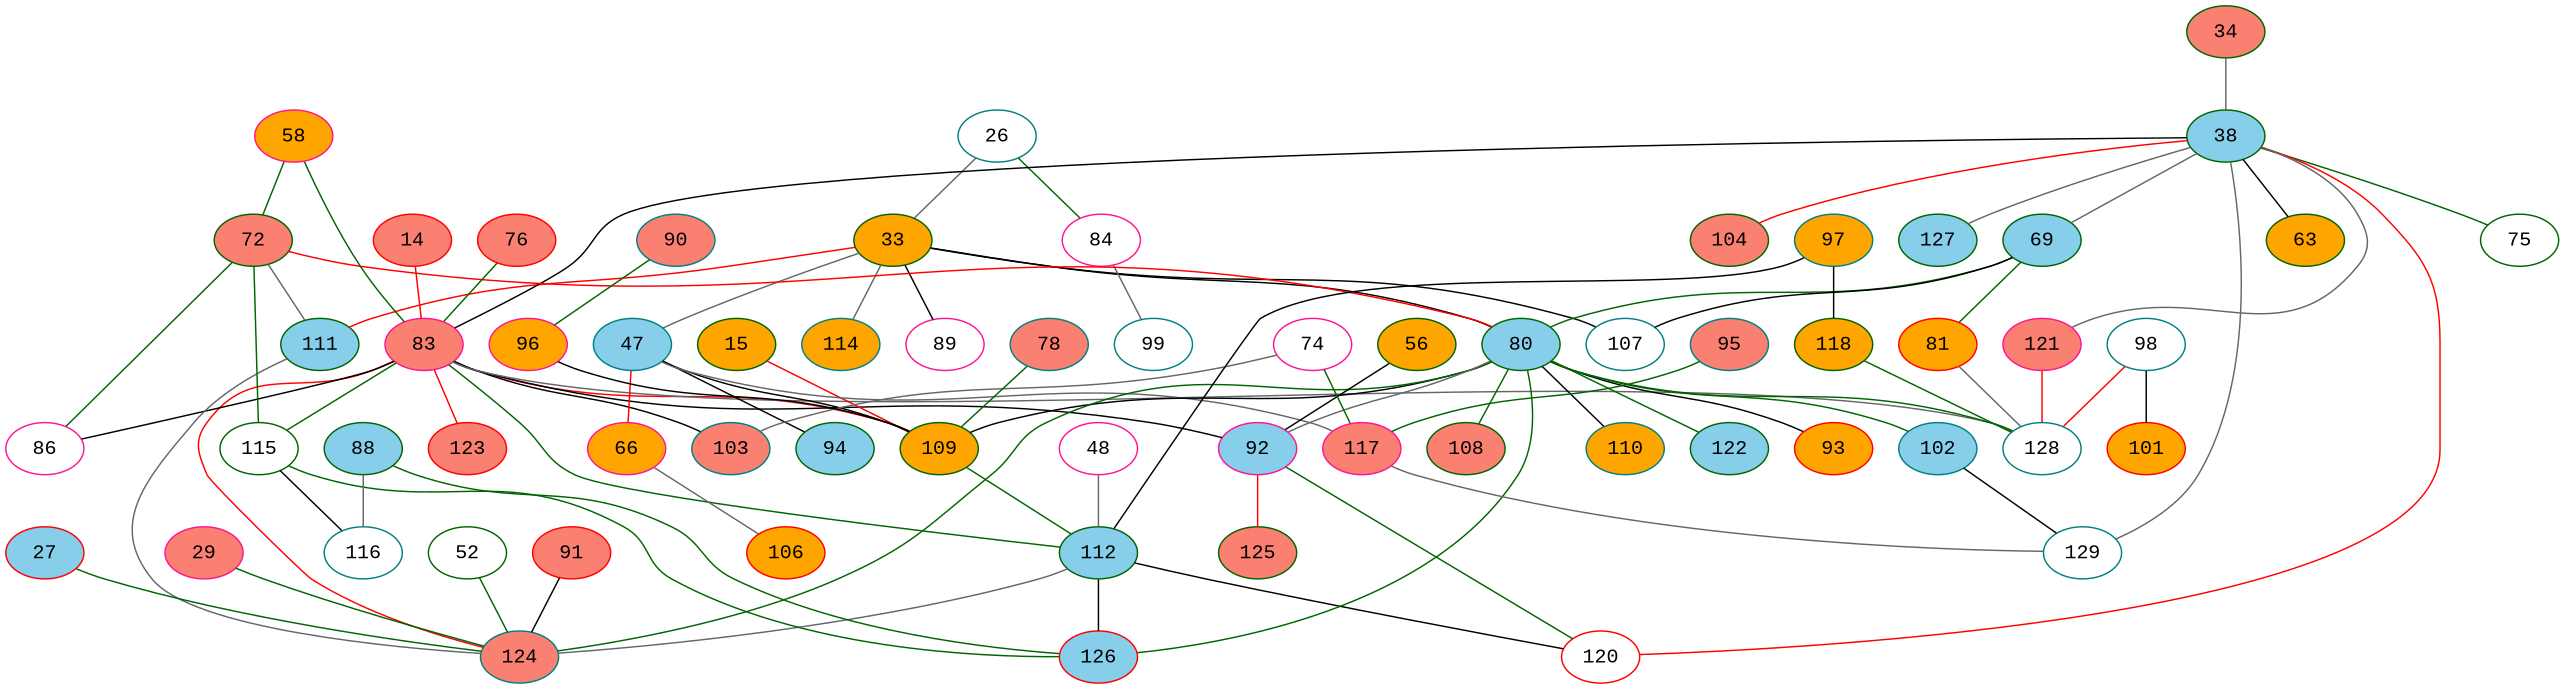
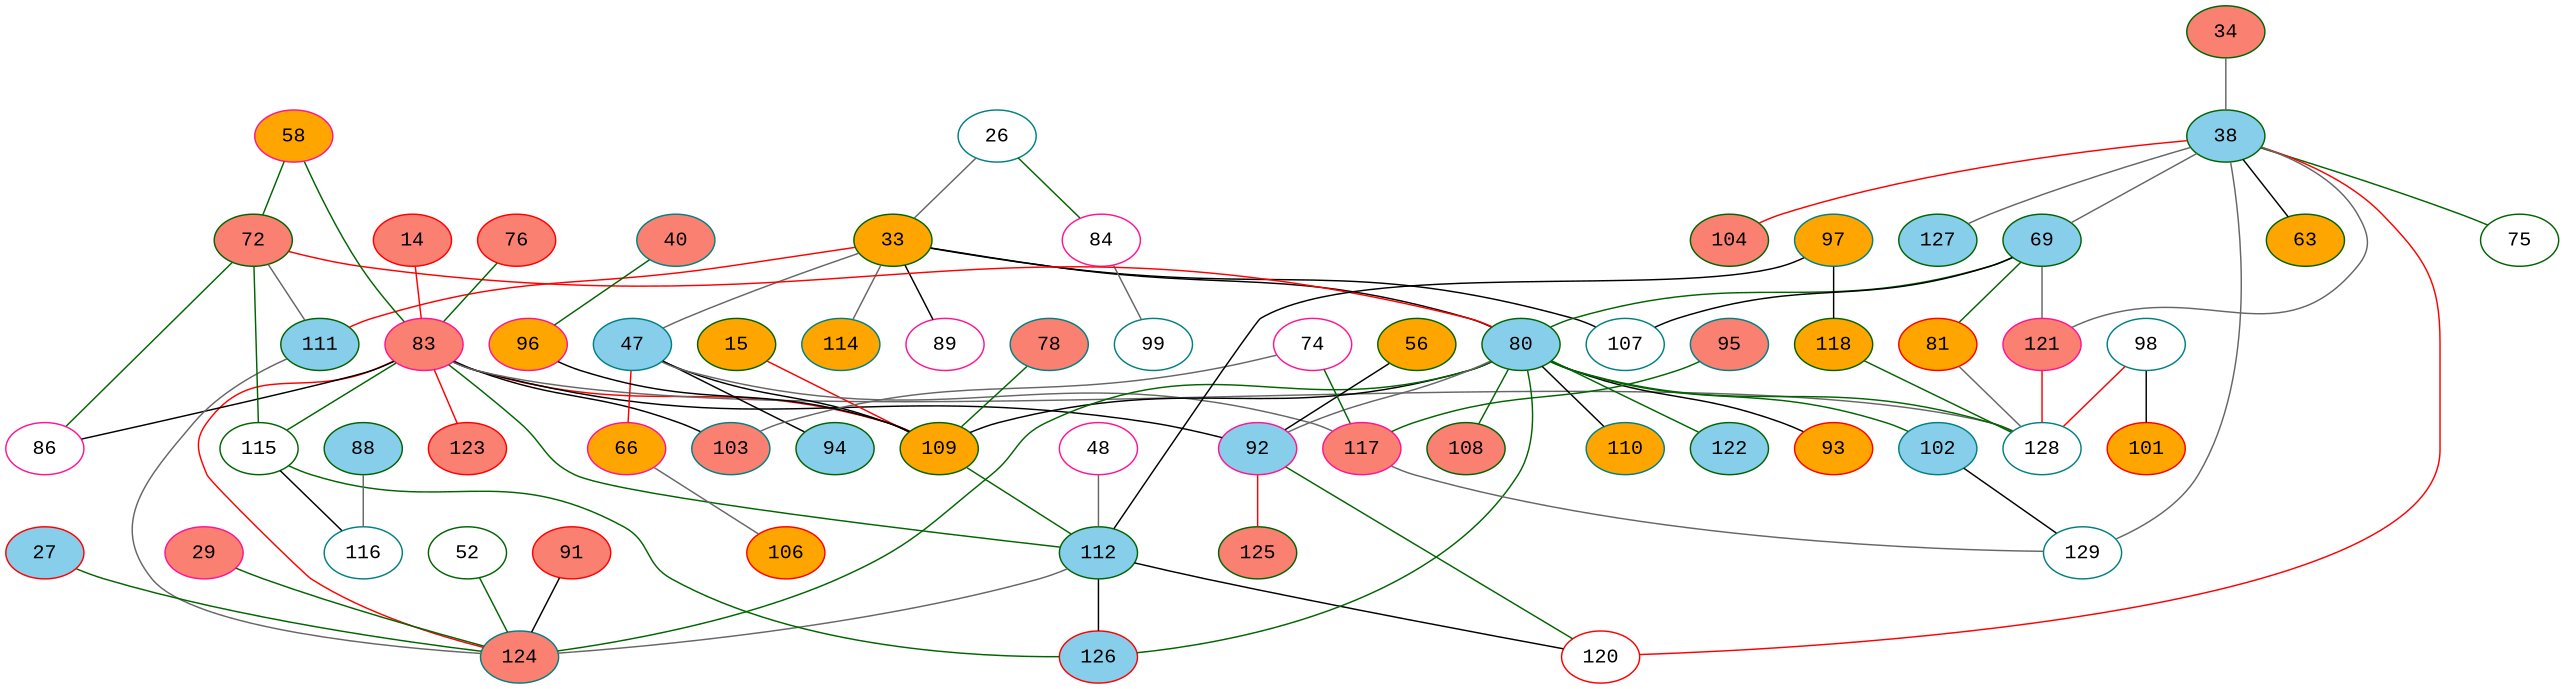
  graph {
    fontname="Liberation Mono"
    node [color=darkgreen fillcolor=salmon fontname="Liberation Mono" style=filled]
    edge [color=darkgreen fontname="Liberation Mono"]
    83 [color=deeppink super="+8+6+64"]
    109 [fillcolor=orange super="+43+42+59"]
    124 [color=teal super="+119+113"]
    112 [fillcolor=skyblue super="+30+100"]
    92 [color=deeppink fillcolor=skyblue super="+18+19"]
    86 [color=deeppink fillcolor=white]
    115 [fillcolor=white super="+73"]
    103 [color=teal]
    128 [color=teal fillcolor=white super="+60+65"]
    123 [color=red]
    14 [color=red]
    15 [fillcolor=orange]
    33 [fillcolor=orange super="+4"]
    47 [color=teal fillcolor=skyblue super="+32"]
    80 [fillcolor=skyblue super="+37+51+45+54+77"]
    89 [color=deeppink fillcolor=white]
    107 [color=teal fillcolor=white]
    111 [fillcolor=skyblue]
    114 [color=teal fillcolor=orange]
    26 [color=teal fillcolor=white]
    84 [color=deeppink fillcolor=white]
    99 [color=teal fillcolor=white]
    27 [color=red fillcolor=skyblue]
    29 [color=deeppink]
    66 [color=deeppink fillcolor=orange]
    94 [fillcolor=skyblue]
    117 [color=deeppink super="+71"]
    93 [color=red fillcolor=orange]
    102 [color=teal fillcolor=skyblue]
    108
    110 [color=teal fillcolor=orange]
    122 [fillcolor=skyblue]
    126 [color=red fillcolor=skyblue super="+50+57"]
    34 [super="+22"]
    38 [fillcolor=skyblue super="+16"]
    63 [fillcolor=orange super="+17"]
    69 [fillcolor=skyblue]
    75 [fillcolor=white]
    104
    120 [color=red fillcolor=white super="+105+79"]
    121 [color=deeppink super="+82"]
    127 [fillcolor=skyblue]
    129 [color=teal fillcolor=white super="+85"]
    81 [color=red fillcolor=orange]
    106 [color=red fillcolor=orange]
    48 [color=deeppink fillcolor=white]
    52 [fillcolor=white]
    125
    56 [fillcolor=orange]
    72 [super="+41+44"]
    58 [color=deeppink fillcolor=orange]
    116 [color=teal fillcolor=white]
    74 [color=deeppink fillcolor=white]
    76 [color=red]
    78 [color=teal]
    88 [fillcolor=skyblue]
    96 [color=deeppink fillcolor=orange super="+68"]
-   90 [color=teal]
+   90 [color=teal label=40]
    91 [color=red]
    95 [color=teal]
    97 [color=teal fillcolor=orange]
    118 [fillcolor=orange]
    98 [color=teal fillcolor=white]
    101 [color=red fillcolor=orange]
    83 -- 109 [color=red]
    83 -- 124 [color=red]
    83 -- 112 [weight=2]
    83 -- 92 [color=black weight=3]
    83 -- 86 [color=black]
    83 -- 115
    83 -- 103 [color=black]
    83 -- 128 [color=gray40]
    83 -- 123 [color=red]
    109 -- 112
    112 -- 124 [color=gray40]
    112 -- 126 [color=black weight=3]
    112 -- 120 [color=black]
    92 -- 120
    92 -- 125 [color=red]
    115 -- 126
    115 -- 116 [color=black]
    14 -- 83 [color=red]
    15 -- 109 [color=red]
    33 -- 47 [color=gray40 weight=2]
    33 -- 80 [color=black]
    33 -- 89 [color=black]
    33 -- 107 [color=black]
    33 -- 111 [color=red]
    33 -- 114 [color=gray40]
    47 -- 109 [color=black]
    47 -- 66 [color=red]
    47 -- 94 [color=black]
    47 -- 117 [color=gray40]
    80 -- 109 [color=black weight=2]
    80 -- 124 [weight=3]
    80 -- 92 [color=gray40 weight=2]
    80 -- 128 [weight=2]
    80 -- 93 [color=black]
    80 -- 102
    80 -- 108
    80 -- 110 [color=black]
    80 -- 122
    80 -- 126 [weight=2]
    111 -- 124 [color=gray40]
    26 -- 33 [color=gray40]
    26 -- 84
    84 -- 99 [color=gray40]
    27 -- 124
    29 -- 124
    66 -- 106 [color=gray40]
    117 -- 129 [color=gray40]
    102 -- 129 [color=black]
    34 -- 38 [color=gray40]
-   38 -- 83 [color=black]
    38 -- 63 [color=black]
    38 -- 69 [color=gray40]
    38 -- 75
    38 -- 104 [color=red]
    38 -- 120 [color=red]
    38 -- 121 [color=gray40]
    38 -- 127 [color=gray40]
    38 -- 129 [color=gray40 weight=2]
    69 -- 80
    69 -- 107 [color=black]
+   69 -- 121 [color=gray40 weight=2]
    69 -- 81
    121 -- 128 [color=red]
    81 -- 128 [color=gray40]
    48 -- 112 [color=gray40]
    52 -- 124
    56 -- 92 [color=black]
    72 -- 86
    72 -- 115
    72 -- 80 [color=red]
    72 -- 111 [color=gray40]
    58 -- 83
    58 -- 72
    74 -- 103 [color=gray40]
    74 -- 117
    76 -- 83
    78 -- 109
-   88 -- 126
    88 -- 116 [color=gray40]
    96 -- 109 [color=black]
    90 -- 96
    91 -- 124 [color=black]
    95 -- 117
    97 -- 112 [color=black]
    97 -- 118 [color=black]
    118 -- 128
    98 -- 128 [color=red]
    98 -- 101 [color=black]
  }
